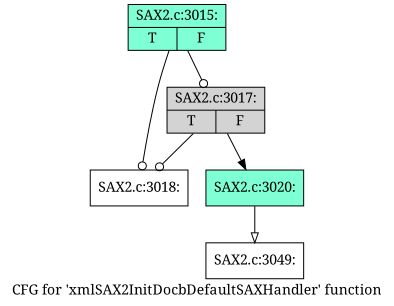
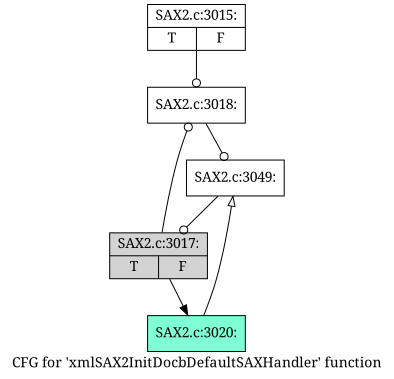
  digraph {
    fontname="Noto Serif"
    label="CFG for 'xmlSAX2InitDocbDefaultSAXHandler' function"
    node [fillcolor=aquamarine fontname="Noto Serif" shape=record style=filled]
    edge [arrowhead=odot fontname="Noto Serif"]
-   n1 [label="{SAX2.c:3015:|{<s0>T|<s1>F}}"]
+   n1 [fillcolor=white label="{SAX2.c:3015:|{<s0>T|<s1>F}}"]
    n2 [fillcolor=white label="{SAX2.c:3018:}"]
    n3 [fillcolor=lightgrey label="{SAX2.c:3017:|{<s0>T|<s1>F}}"]
    n4 [fillcolor=white label="{SAX2.c:3049:}"]
    n5 [label="{SAX2.c:3020:}"]
    n1 -> n2
-   n1 -> n3
+   n4 -> n3
+   n2 -> n4
    n3 -> n2
    n3 -> n5 [arrowhead=normal]
    n5 -> n4 [arrowhead=onormal]
  }
